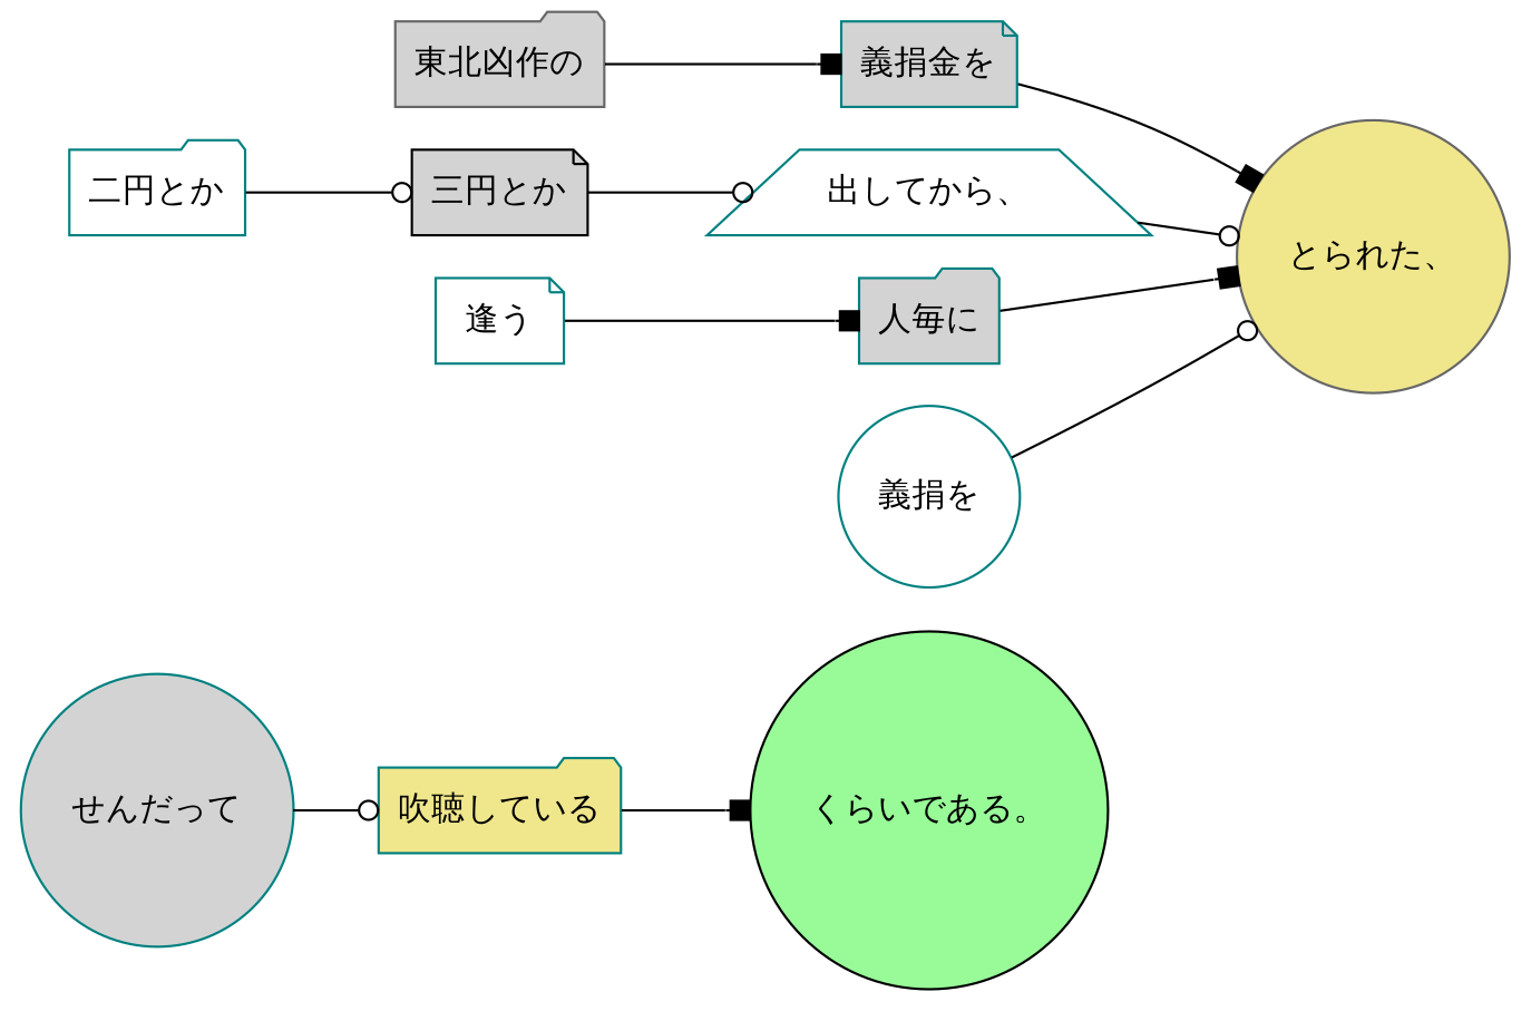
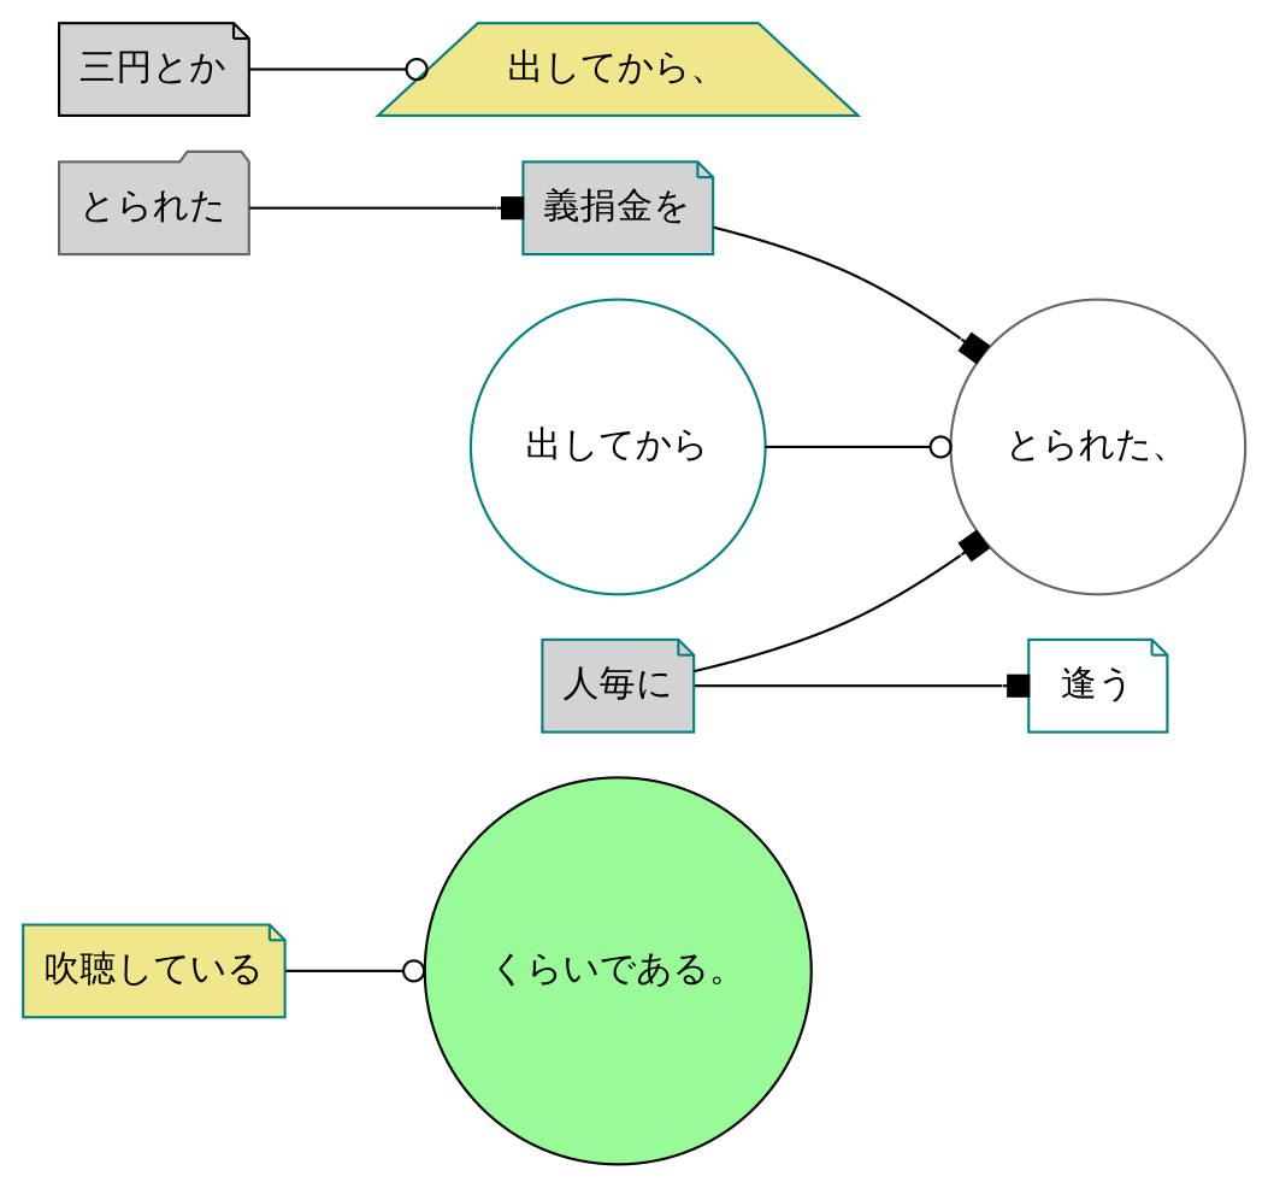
  digraph {
    rankdir=LR
    node [color=teal fillcolor=lightgrey shape=circle style=filled]
    edge [arrowhead=odot]
-   n1 [label="せんだって"]
-   n2 [fillcolor=khaki label="吹聴している" shape=folder]
+   n2 [fillcolor=khaki label="吹聴している" shape=note]
    n3 [color=black fillcolor=palegreen label="くらいである。"]
-   n4 [color=gray40 label="東北凶作の" shape=folder]
+   n4 [color=gray40 label="とられた" shape=folder]
    n5 [label="義捐金を" shape=note]
-   n6 [color=gray40 fillcolor=khaki label="とられた、"]
-   n7 [fillcolor=white label="二円とか" shape=folder]
+   n6 [color=gray40 fillcolor=white label="とられた、"]
    n8 [color=black label="三円とか" shape=note]
-   n9 [fillcolor=white label="出してから、" shape=trapezium]
+   n9 [fillcolor=khaki label="出してから、" shape=trapezium]
    n10 [fillcolor=white label="逢う" shape=note]
-   n11 [label="人毎に" shape=folder]
-   n12 [fillcolor=white label="義捐を"]
-   n1 -> n2
-   n2 -> n3 [arrowhead=box]
+   n11 [label="人毎に" shape=note]
+   n12 [fillcolor=white label="出してから"]
+   n2 -> n3
    n4 -> n5 [arrowhead=box]
    n5 -> n6 [arrowhead=box]
-   n7 -> n8
    n8 -> n9
-   n9 -> n6
-   n10 -> n11 [arrowhead=box]
+   n11 -> n10 [arrowhead=box]
    n11 -> n6 [arrowhead=box]
    n12 -> n6
  }
